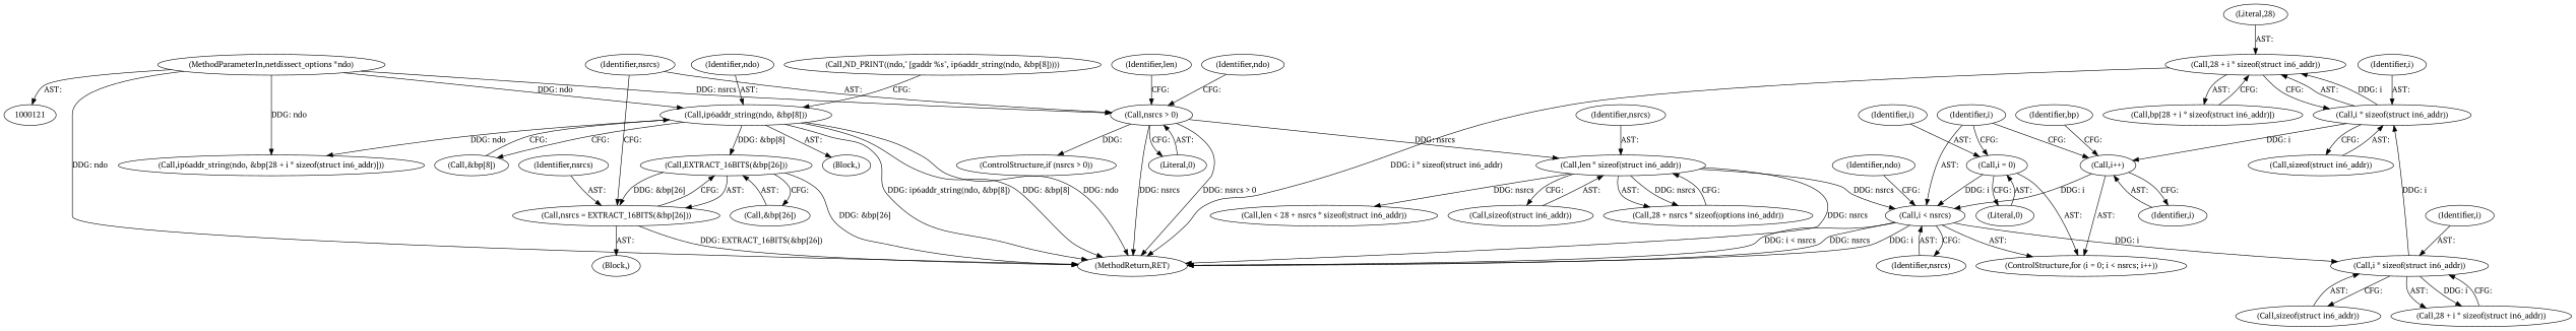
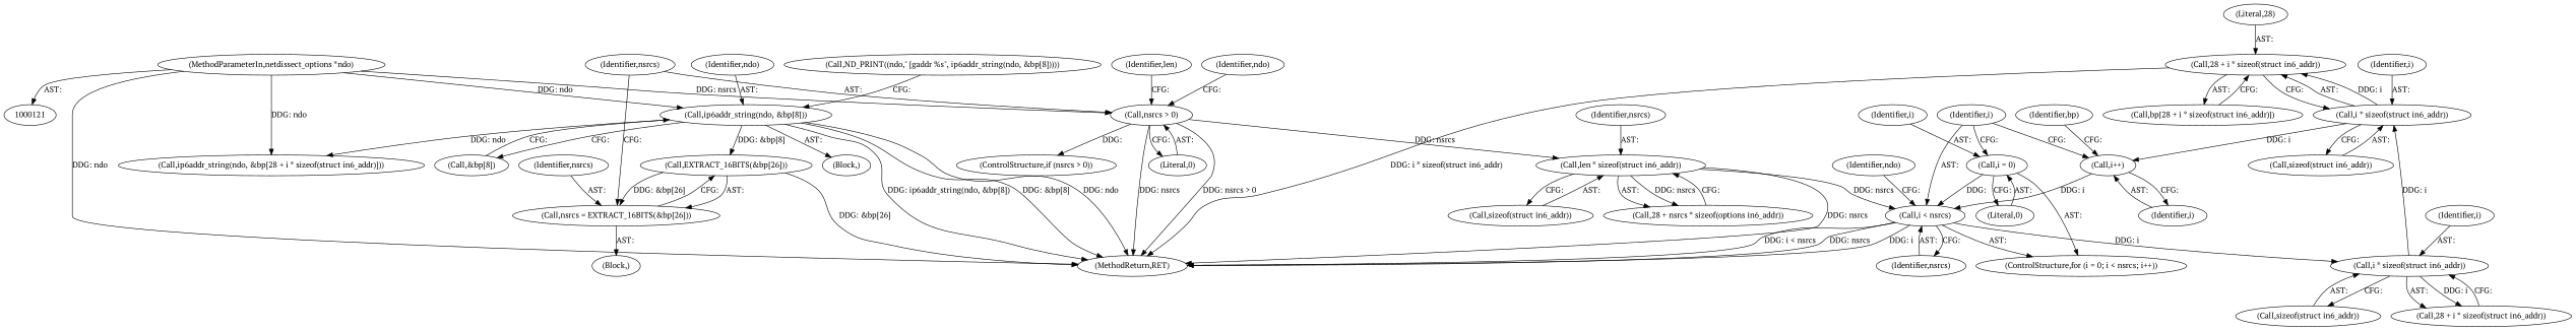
  digraph {
    fontname="PT Serif"
    node [fontname="PT Serif"]
    edge [fontname="PT Serif"]
    n1 [label="(Call,28 + i * sizeof(struct in6_addr))"]
    n2 [label="(Call,i * sizeof(struct in6_addr))"]
    n3 [label="(Call,bp[28 + i * sizeof(struct in6_addr)])"]
    n4 [label="(MethodReturn,RET)"]
    n5 [label="(Call,i++)"]
    n6 [label="(Call,sizeof(struct in6_addr))"]
    n7 [label="(Call,i < nsrcs)"]
    n8 [label="(ControlStructure,for (i = 0; i < nsrcs; i++))"]
    n9 [label="(Identifier,i)"]
    n10 [label="(Call,i * sizeof(struct in6_addr))"]
    n11 [label="(Call,sizeof(struct in6_addr))"]
    n12 [label="(Call,28 + i * sizeof(struct in6_addr))"]
    n13 [label="(Identifier,nsrcs)"]
    n14 [label="(Call,i = 0)"]
    n15 [label="(Literal,0)"]
    n16 [label="(Call,len * sizeof(struct in6_addr))"]
-   n17 [label="(Call,len < 28 + nsrcs * sizeof(struct in6_addr))"]
    n18 [label="(Call,sizeof(struct in6_addr))"]
    n19 [label="(Call,28 + nsrcs * sizeof(options in6_addr))"]
    n20 [label="(Call,nsrcs > 0)"]
    n21 [label="(Literal,0)"]
    n22 [label="(ControlStructure,if (nsrcs > 0))"]
    n23 [label="(Call,nsrcs = EXTRACT_16BITS(&bp[26]))"]
    n24 [label="(Call,EXTRACT_16BITS(&bp[26]))"]
    n25 [label="(Block,)"]
-   n26 [label="(Call,&bp[26])"]
    n27 [label="(Call,ip6addr_string(ndo, &bp[8]))"]
    n28 [label="(Block,)"]
    n29 [label="(Call,ip6addr_string(ndo, &bp[28 + i * sizeof(struct in6_addr)]))"]
    n30 [label="(Call,&bp[8])"]
    n31 [label="(MethodParameterIn,netdissect_options *ndo)"]
    n32 [label=1000121]
    n33 [label="(Identifier,i)"]
    n34 [label="(Identifier,bp)"]
    n35 [label="(Identifier,ndo)"]
    n36 [label="(Identifier,i)"]
    n37 [label="(Identifier,ndo)"]
    n38 [label="(Identifier,nsrcs)"]
    n39 [label="(Call,ND_PRINT((ndo,\" [gaddr %s\", ip6addr_string(ndo, &bp[8]))))"]
    n40 [label="(Identifier,nsrcs)"]
    n41 [label="(Identifier,i)"]
    n42 [label="(Identifier,i)"]
    n43 [label="(Identifier,len)"]
    n44 [label="(Literal,28)"]
    n45 [label="(Identifier,ndo)"]
    n46 [label="(Identifier,nsrcs)"]
    n1 -> n2 [label="CFG: "]
    n1 -> n3 [label="AST: "]
    n1 -> n4 [label="DDG: i * sizeof(struct in6_addr)"]
    n2 -> n1 [label="AST: "]
    n2 -> n1 [label="DDG: i"]
    n2 -> n5 [label="DDG: i"]
    n2 -> n6 [label="CFG: "]
    n3 -> n1 [label="CFG: "]
    n5 -> n7 [label="DDG: i"]
-   n5 -> n8 [label="AST: "]
    n5 -> n9 [label="CFG: "]
    n6 -> n2 [label="AST: "]
    n7 -> n4 [label="DDG: i < nsrcs"]
    n7 -> n4 [label="DDG: nsrcs"]
    n7 -> n4 [label="DDG: i"]
    n7 -> n8 [label="AST: "]
    n7 -> n10 [label="DDG: i"]
    n7 -> n13 [label="CFG: "]
    n9 -> n5 [label="AST: "]
    n10 -> n2 [label="DDG: i"]
    n10 -> n11 [label="CFG: "]
    n10 -> n12 [label="AST: "]
    n10 -> n12 [label="DDG: i"]
    n11 -> n10 [label="AST: "]
    n12 -> n10 [label="CFG: "]
    n13 -> n7 [label="AST: "]
-   n14 -> n7 [label="DDG: i"]
+   n14 -> n7 [label="DDG: "]
    n14 -> n8 [label="AST: "]
    n14 -> n15 [label="CFG: "]
    n15 -> n14 [label="AST: "]
    n16 -> n4 [label="DDG: nsrcs"]
    n16 -> n7 [label="DDG: nsrcs"]
-   n16 -> n17 [label="DDG: nsrcs"]
    n16 -> n18 [label="CFG: "]
    n16 -> n19 [label="AST: "]
    n16 -> n19 [label="DDG: nsrcs"]
    n18 -> n16 [label="AST: "]
    n19 -> n16 [label="CFG: "]
    n20 -> n4 [label="DDG: nsrcs > 0"]
    n20 -> n4 [label="DDG: nsrcs"]
    n20 -> n16 [label="DDG: nsrcs"]
    n20 -> n21 [label="CFG: "]
    n20 -> n22 [label="DDG: "]
    n21 -> n20 [label="AST: "]
-   n23 -> n4 [label="DDG: EXTRACT_16BITS(&bp[26])"]
    n23 -> n24 [label="CFG: "]
    n23 -> n25 [label="AST: "]
    n24 -> n4 [label="DDG: &bp[26]"]
    n24 -> n23 [label="AST: "]
    n24 -> n23 [label="DDG: &bp[26]"]
-   n24 -> n26 [label="CFG: "]
-   n26 -> n24 [label="AST: "]
    n27 -> n4 [label="DDG: ip6addr_string(ndo, &bp[8])"]
    n27 -> n4 [label="DDG: &bp[8]"]
    n27 -> n4 [label="DDG: ndo"]
    n27 -> n24 [label="DDG: &bp[8]"]
    n27 -> n28 [label="AST: "]
    n27 -> n29 [label="DDG: ndo"]
    n27 -> n30 [label="CFG: "]
    n30 -> n27 [label="CFG: "]
    n31 -> n4 [label="DDG: ndo"]
    n31 -> n20 [label="DDG: nsrcs"]
    n31 -> n27 [label="DDG: ndo"]
    n31 -> n29 [label="DDG: ndo"]
    n31 -> n32 [label="AST: "]
    n33 -> n14 [label="AST: "]
    n34 -> n5 [label="CFG: "]
    n35 -> n7 [label="CFG: "]
    n36 -> n10 [label="AST: "]
    n37 -> n27 [label="AST: "]
    n38 -> n20 [label="AST: "]
    n38 -> n23 [label="CFG: "]
    n39 -> n27 [label="CFG: "]
    n40 -> n16 [label="AST: "]
    n41 -> n2 [label="AST: "]
    n42 -> n5 [label="CFG: "]
    n42 -> n7 [label="AST: "]
    n42 -> n14 [label="CFG: "]
    n43 -> n20 [label="CFG: "]
    n44 -> n1 [label="AST: "]
    n45 -> n20 [label="CFG: "]
    n46 -> n23 [label="AST: "]
  }
